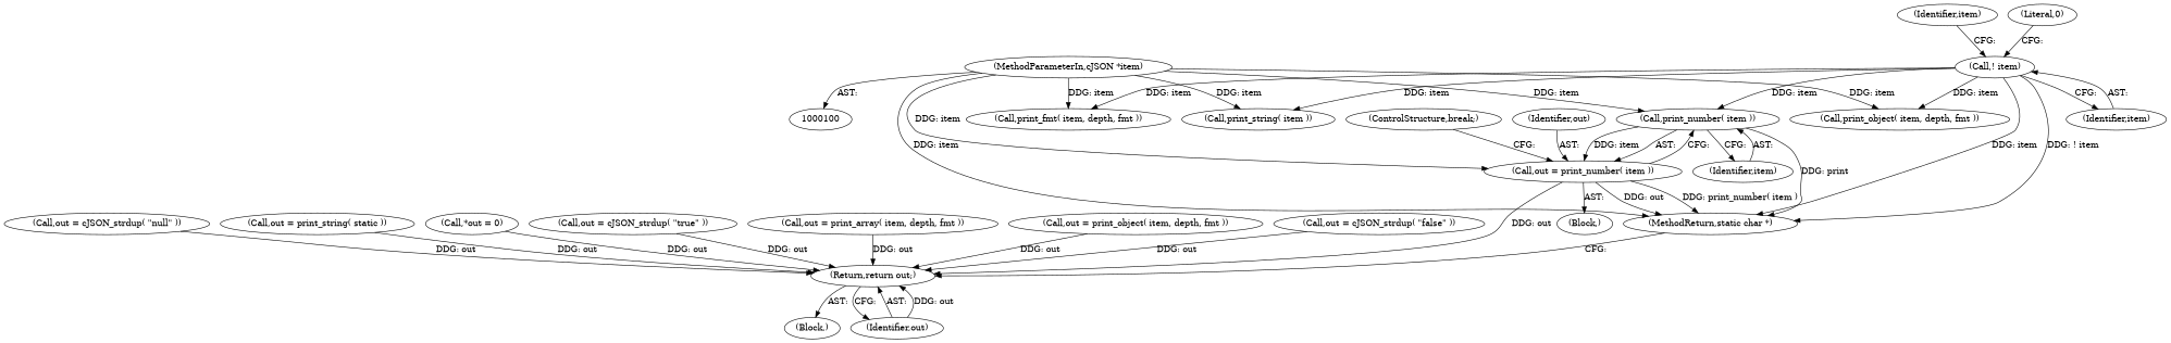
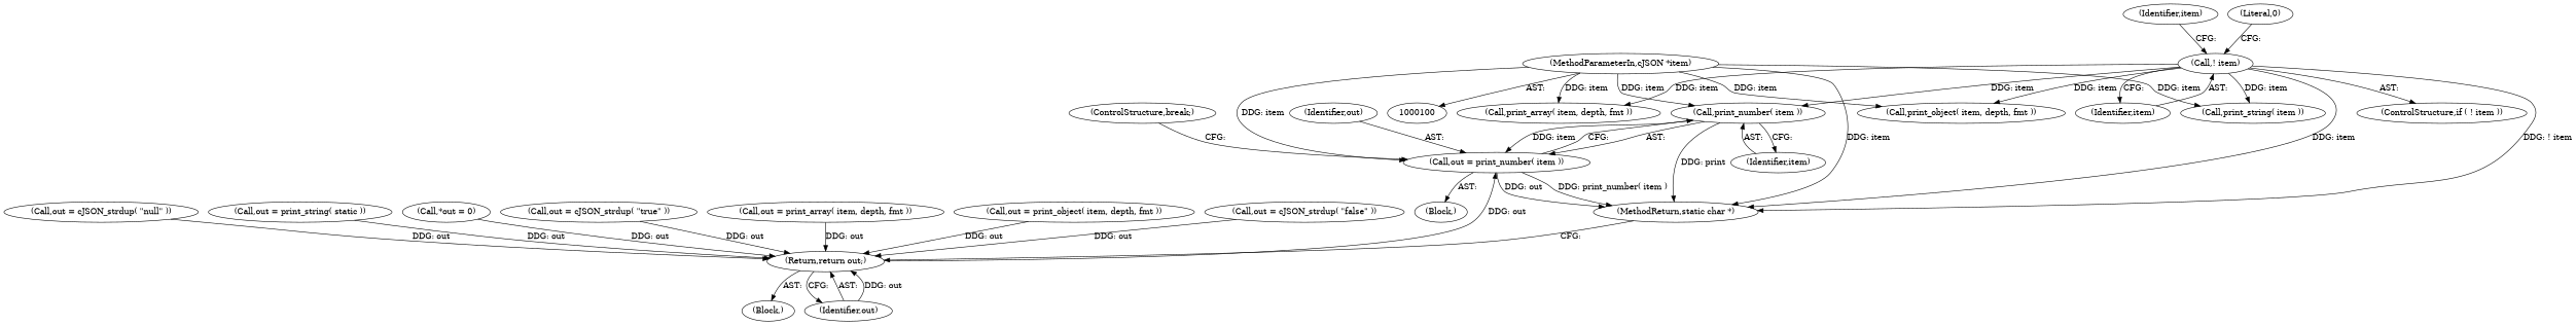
  digraph {
    n1 [label="(Call,print_number( item ))"]
    n2 [label="(Call,out = print_number( item ))"]
    n3 [label="(Identifier,item)"]
    n4 [label="(MethodReturn,static char *)"]
    n5 [label="(Return,return out;)"]
    n6 [label="(Block,)"]
    n7 [label="(Call,! item)"]
+   n8 [label="(ControlStructure,if ( ! item ))"]
    n9 [label="(Identifier,item)"]
-   n10 [label="(Call,print_fmt( item, depth, fmt ))"]
+   n10 [label="(Call,print_array( item, depth, fmt ))"]
    n11 [label="(Call,print_object( item, depth, fmt ))"]
    n12 [label="(Call,print_string( item ))"]
    n13 [label="(MethodParameterIn,cJSON *item)"]
    1000100
    n15 [label="(Block,)"]
    n16 [label="(Identifier,out)"]
    n17 [label="(Call,out = cJSON_strdup( \"null\" ))"]
    n18 [label="(Identifier,item)"]
    n19 [label="(Call,out = print_string( static ))"]
    n20 [label="(ControlStructure,break;)"]
    n21 [label="(Call,*out = 0)"]
    n22 [label="(Literal,0)"]
    n23 [label="(Call,out = cJSON_strdup( \"true\" ))"]
    n24 [label="(Call,out = print_array( item, depth, fmt ))"]
    n25 [label="(Identifier,out)"]
    n26 [label="(Call,out = print_object( item, depth, fmt ))"]
    n27 [label="(Call,out = cJSON_strdup( \"false\" ))"]
    n1 -> n2 [label="AST: "]
    n1 -> n2 [label="DDG: item"]
    n1 -> n3 [label="CFG: "]
    n1 -> n4 [label="DDG: print"]
    n2 -> n1 [label="CFG: "]
    n2 -> n4 [label="DDG: print_number( item )"]
    n2 -> n4 [label="DDG: out"]
-   n2 -> n5 [label="DDG: out"]
+   n5 -> n2 [label="DDG: out"]
    n2 -> n6 [label="AST: "]
    n3 -> n1 [label="AST: "]
    n4 -> n5 [label="CFG: "]
    n5 -> n15 [label="AST: "]
    n5 -> n16 [label="CFG: "]
    n7 -> n1 [label="DDG: item"]
    n7 -> n4 [label="DDG: ! item"]
    n7 -> n4 [label="DDG: item"]
+   n7 -> n8 [label="AST: "]
    n7 -> n9 [label="CFG: "]
    n7 -> n10 [label="DDG: item"]
    n7 -> n11 [label="DDG: item"]
    n7 -> n12 [label="DDG: item"]
    n9 -> n7 [label="AST: "]
    n13 -> n1 [label="DDG: item"]
    n13 -> n2 [label="DDG: item"]
    n13 -> n4 [label="DDG: item"]
    n13 -> n10 [label="DDG: item"]
    n13 -> n11 [label="DDG: item"]
    n13 -> n12 [label="DDG: item"]
    n13 -> 1000100 [label="AST: "]
    n16 -> n5 [label="AST: "]
    n16 -> n5 [label="DDG: out"]
    n17 -> n5 [label="DDG: out"]
    n18 -> n7 [label="CFG: "]
    n19 -> n5 [label="DDG: out"]
    n20 -> n2 [label="CFG: "]
    n21 -> n5 [label="DDG: out"]
    n22 -> n7 [label="CFG: "]
    n23 -> n5 [label="DDG: out"]
    n24 -> n5 [label="DDG: out"]
    n25 -> n2 [label="AST: "]
    n26 -> n5 [label="DDG: out"]
    n27 -> n5 [label="DDG: out"]
  }
